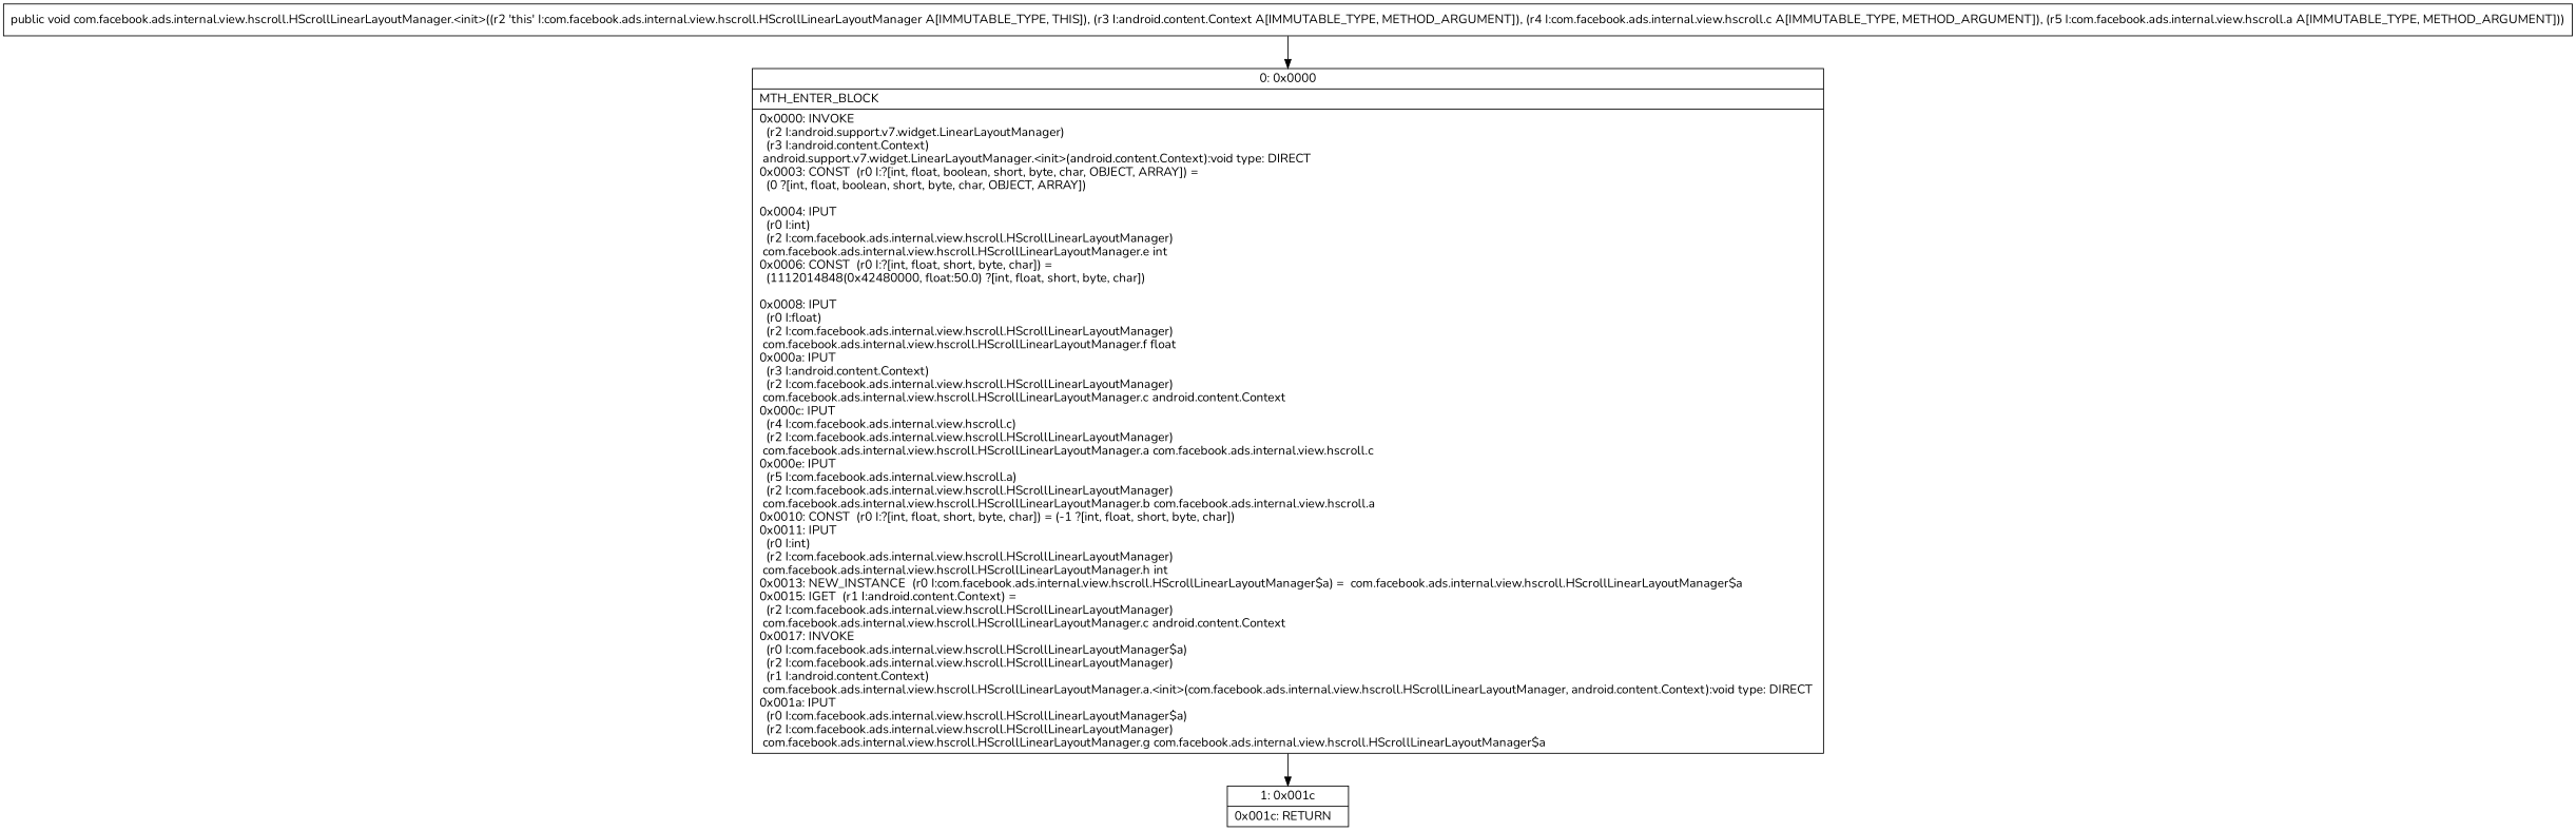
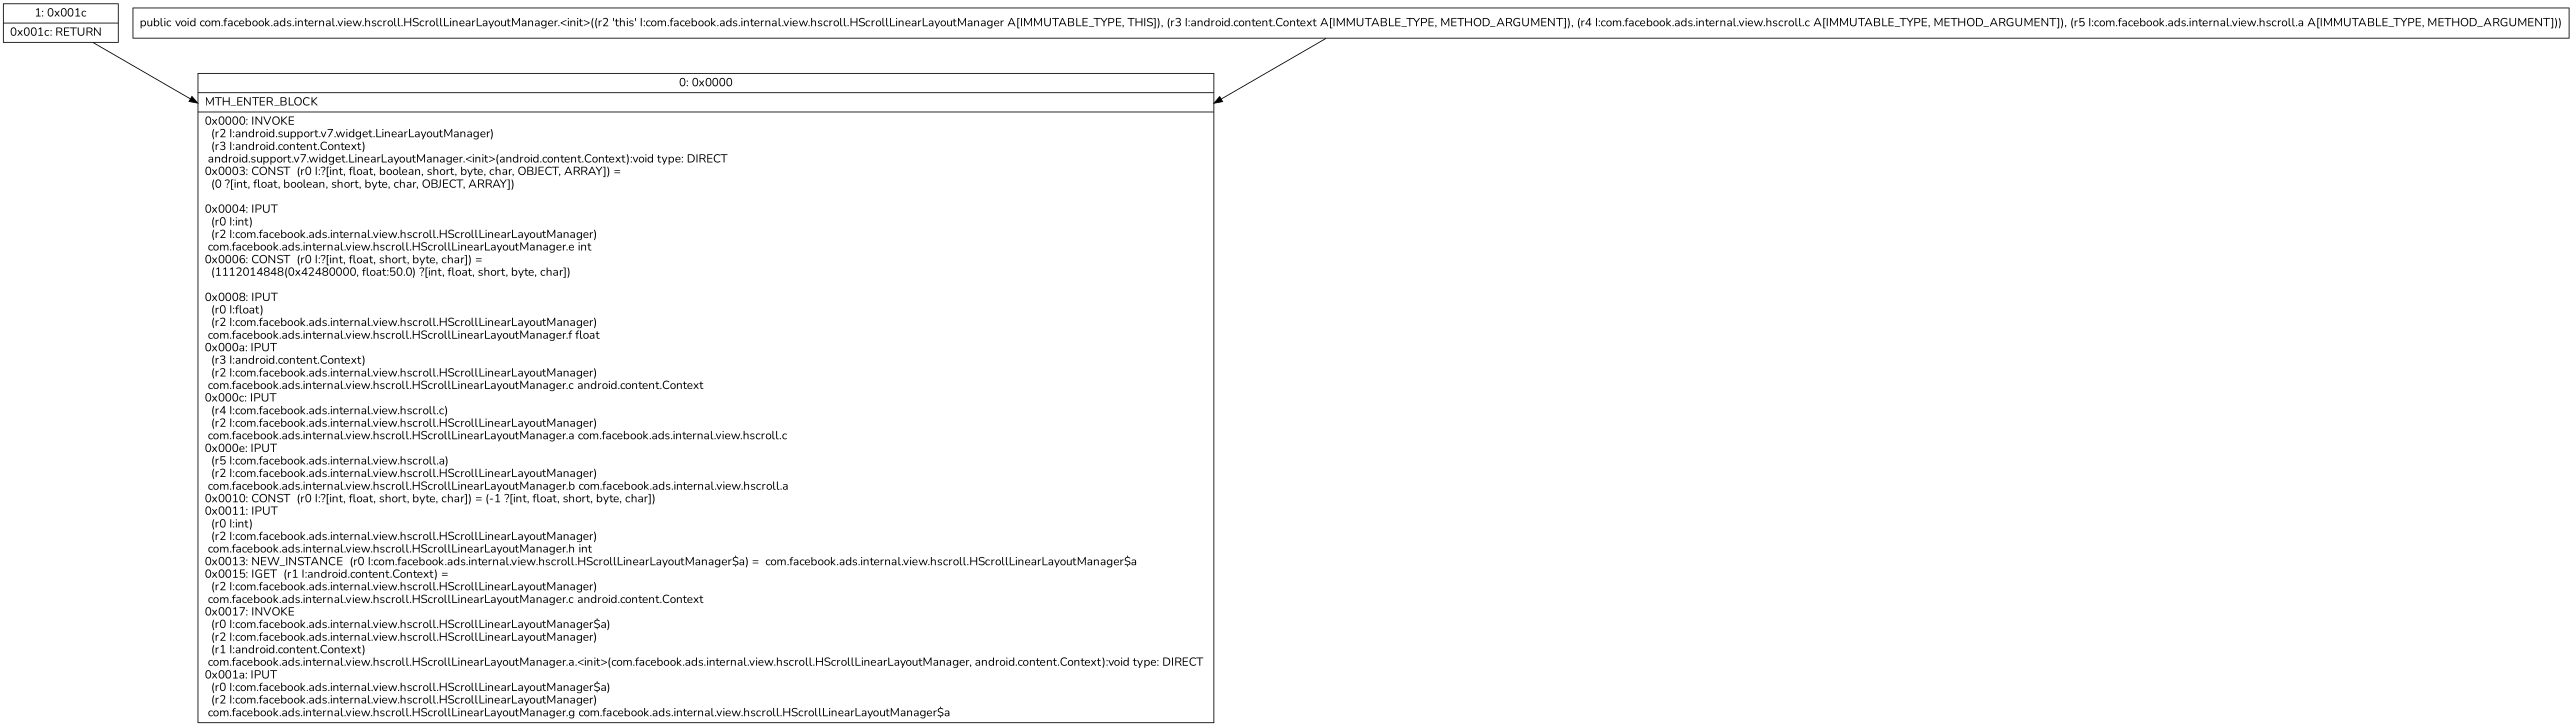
  digraph {
    fontname=Nunito
    node [shape=record fontname=Nunito]
    edge [fontname=Nunito]
    n1 [label="{0\:\ 0x0000|MTH_ENTER_BLOCK\l|0x0000: INVOKE  \l  (r2 I:android.support.v7.widget.LinearLayoutManager)\l  (r3 I:android.content.Context)\l android.support.v7.widget.LinearLayoutManager.\<init\>(android.content.Context):void type: DIRECT \l0x0003: CONST  (r0 I:?[int, float, boolean, short, byte, char, OBJECT, ARRAY]) = \l  (0 ?[int, float, boolean, short, byte, char, OBJECT, ARRAY])\l \l0x0004: IPUT  \l  (r0 I:int)\l  (r2 I:com.facebook.ads.internal.view.hscroll.HScrollLinearLayoutManager)\l com.facebook.ads.internal.view.hscroll.HScrollLinearLayoutManager.e int \l0x0006: CONST  (r0 I:?[int, float, short, byte, char]) = \l  (1112014848(0x42480000, float:50.0) ?[int, float, short, byte, char])\l \l0x0008: IPUT  \l  (r0 I:float)\l  (r2 I:com.facebook.ads.internal.view.hscroll.HScrollLinearLayoutManager)\l com.facebook.ads.internal.view.hscroll.HScrollLinearLayoutManager.f float \l0x000a: IPUT  \l  (r3 I:android.content.Context)\l  (r2 I:com.facebook.ads.internal.view.hscroll.HScrollLinearLayoutManager)\l com.facebook.ads.internal.view.hscroll.HScrollLinearLayoutManager.c android.content.Context \l0x000c: IPUT  \l  (r4 I:com.facebook.ads.internal.view.hscroll.c)\l  (r2 I:com.facebook.ads.internal.view.hscroll.HScrollLinearLayoutManager)\l com.facebook.ads.internal.view.hscroll.HScrollLinearLayoutManager.a com.facebook.ads.internal.view.hscroll.c \l0x000e: IPUT  \l  (r5 I:com.facebook.ads.internal.view.hscroll.a)\l  (r2 I:com.facebook.ads.internal.view.hscroll.HScrollLinearLayoutManager)\l com.facebook.ads.internal.view.hscroll.HScrollLinearLayoutManager.b com.facebook.ads.internal.view.hscroll.a \l0x0010: CONST  (r0 I:?[int, float, short, byte, char]) = (\-1 ?[int, float, short, byte, char]) \l0x0011: IPUT  \l  (r0 I:int)\l  (r2 I:com.facebook.ads.internal.view.hscroll.HScrollLinearLayoutManager)\l com.facebook.ads.internal.view.hscroll.HScrollLinearLayoutManager.h int \l0x0013: NEW_INSTANCE  (r0 I:com.facebook.ads.internal.view.hscroll.HScrollLinearLayoutManager$a) =  com.facebook.ads.internal.view.hscroll.HScrollLinearLayoutManager$a \l0x0015: IGET  (r1 I:android.content.Context) = \l  (r2 I:com.facebook.ads.internal.view.hscroll.HScrollLinearLayoutManager)\l com.facebook.ads.internal.view.hscroll.HScrollLinearLayoutManager.c android.content.Context \l0x0017: INVOKE  \l  (r0 I:com.facebook.ads.internal.view.hscroll.HScrollLinearLayoutManager$a)\l  (r2 I:com.facebook.ads.internal.view.hscroll.HScrollLinearLayoutManager)\l  (r1 I:android.content.Context)\l com.facebook.ads.internal.view.hscroll.HScrollLinearLayoutManager.a.\<init\>(com.facebook.ads.internal.view.hscroll.HScrollLinearLayoutManager, android.content.Context):void type: DIRECT \l0x001a: IPUT  \l  (r0 I:com.facebook.ads.internal.view.hscroll.HScrollLinearLayoutManager$a)\l  (r2 I:com.facebook.ads.internal.view.hscroll.HScrollLinearLayoutManager)\l com.facebook.ads.internal.view.hscroll.HScrollLinearLayoutManager.g com.facebook.ads.internal.view.hscroll.HScrollLinearLayoutManager$a \l}"]
    n2 [label="{1\:\ 0x001c|0x001c: RETURN   \l}"]
    n3 [label="{public void com.facebook.ads.internal.view.hscroll.HScrollLinearLayoutManager.\<init\>((r2 'this' I:com.facebook.ads.internal.view.hscroll.HScrollLinearLayoutManager A[IMMUTABLE_TYPE, THIS]), (r3 I:android.content.Context A[IMMUTABLE_TYPE, METHOD_ARGUMENT]), (r4 I:com.facebook.ads.internal.view.hscroll.c A[IMMUTABLE_TYPE, METHOD_ARGUMENT]), (r5 I:com.facebook.ads.internal.view.hscroll.a A[IMMUTABLE_TYPE, METHOD_ARGUMENT])) }"]
-   n1 -> n2
+   n2 -> n1
    n3 -> n1
  }
